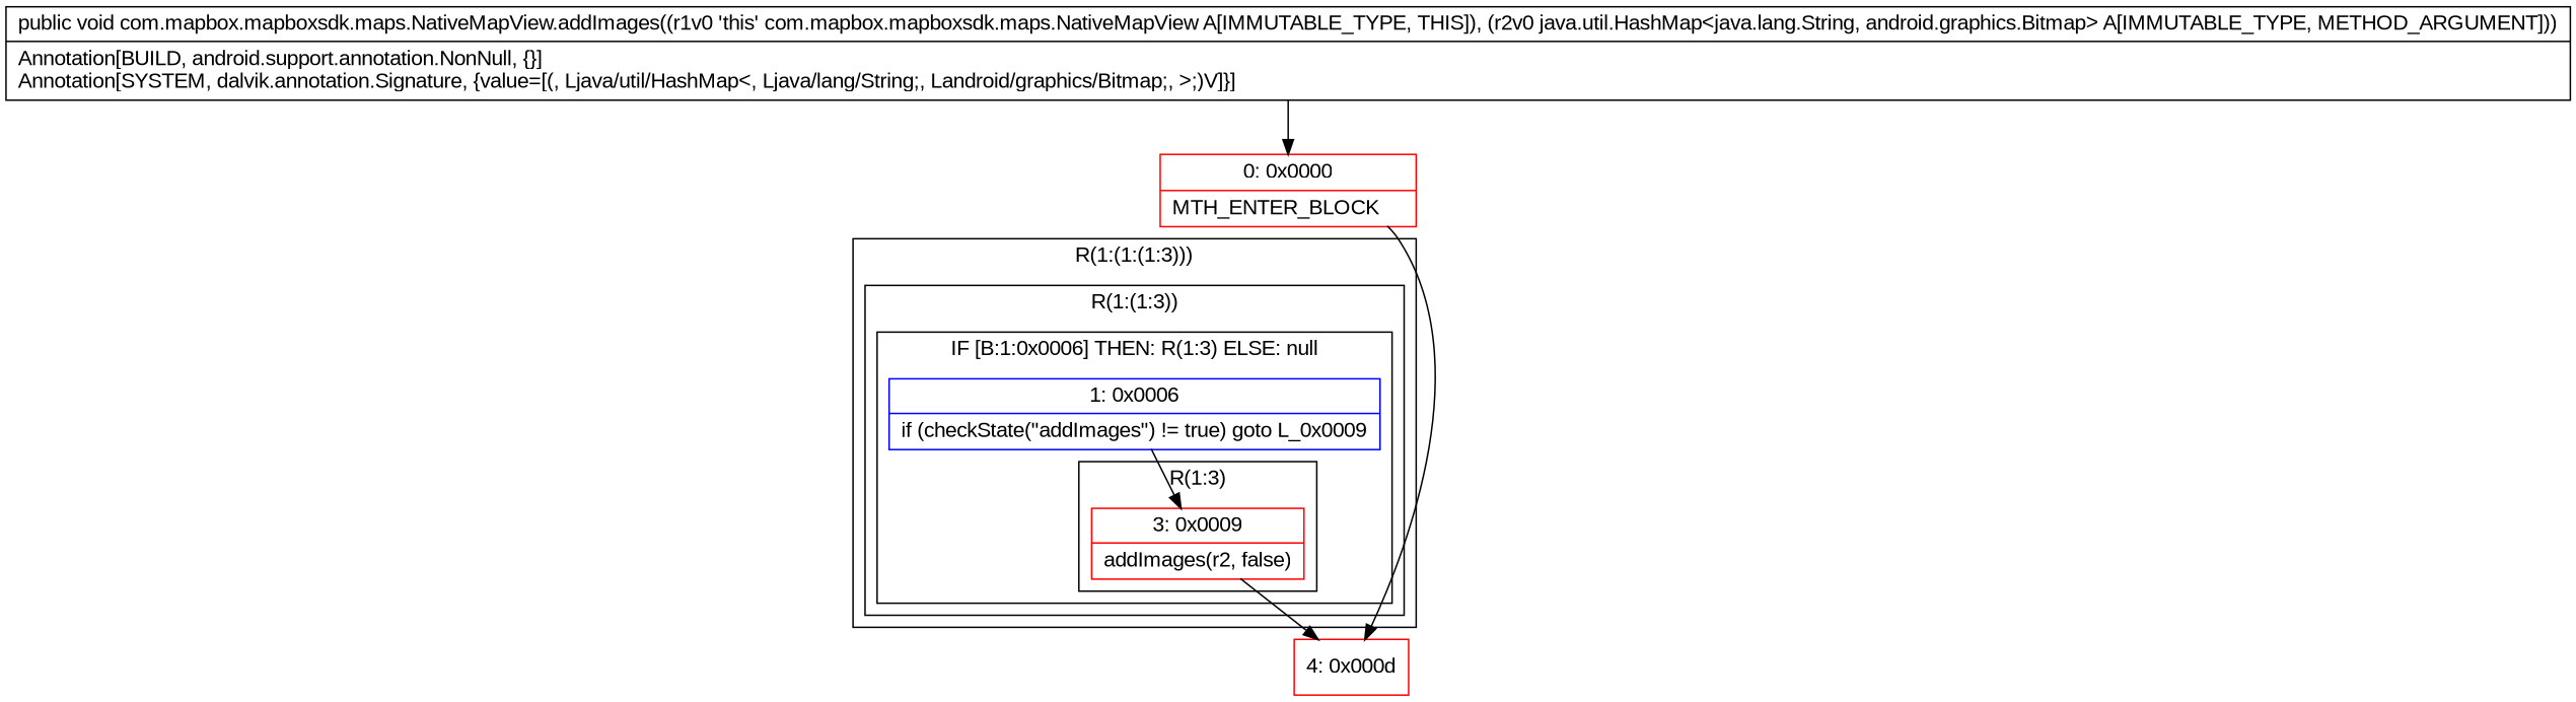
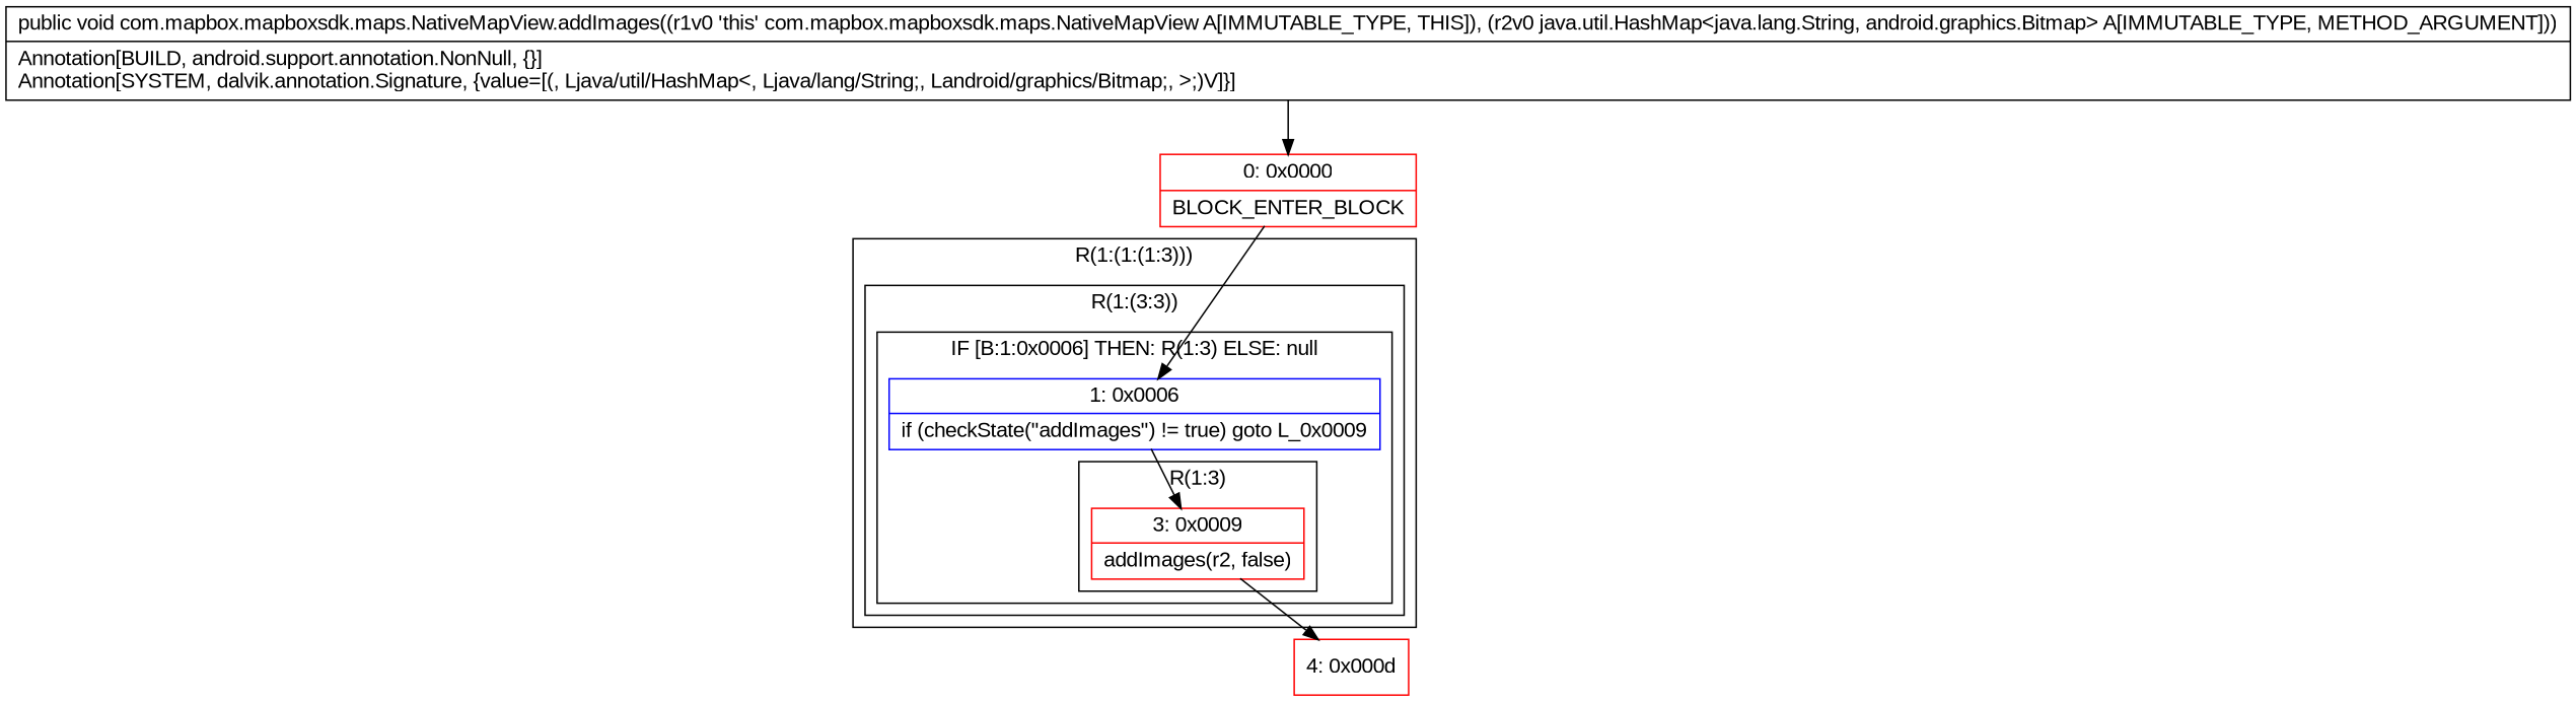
  digraph {
    fontname="Liberation Sans"
    node [color=red fontname="Liberation Sans" shape=record]
    edge [fontname="Liberation Sans"]
    n1 [label="{3\:\ 0x0009|addImages(r2, false)\l}"]
    n2 [color=blue label="{1\:\ 0x0006|if (checkState(\"addImages\") != true) goto L_0x0009\l}"]
    n3 [label="{4\:\ 0x000d}"]
-   n4 [label="{0\:\ 0x0000|MTH_ENTER_BLOCK\l}"]
+   n4 [label="{0\:\ 0x0000|BLOCK_ENTER_BLOCK\l}"]
    n5 [label="{public void com.mapbox.mapboxsdk.maps.NativeMapView.addImages((r1v0 'this' com.mapbox.mapboxsdk.maps.NativeMapView A[IMMUTABLE_TYPE, THIS]), (r2v0 java.util.HashMap\<java.lang.String, android.graphics.Bitmap\> A[IMMUTABLE_TYPE, METHOD_ARGUMENT]))  | Annotation[BUILD, android.support.annotation.NonNull, \{\}]\lAnnotation[SYSTEM, dalvik.annotation.Signature, \{value=[(, Ljava\/util\/HashMap\<, Ljava\/lang\/String;, Landroid\/graphics\/Bitmap;, \>;)V]\}]\l}" color=""]
    subgraph cluster_1 {
      label="R(1:(1:(1:3)))"
      subgraph cluster_2 {
-       label="R(1:(1:3))"
+       label="R(1:(3:3))"
        subgraph cluster_3 {
          label="IF [B:1:0x0006] THEN: R(1:3) ELSE: null"
          n2
          subgraph cluster_4 {
            label="R(1:3)"
            n1
          }
        }
      }
    }
    n1 -> n3
    n2 -> n1
-   n4 -> n3
+   n4 -> n2
    n5 -> n4
  }
